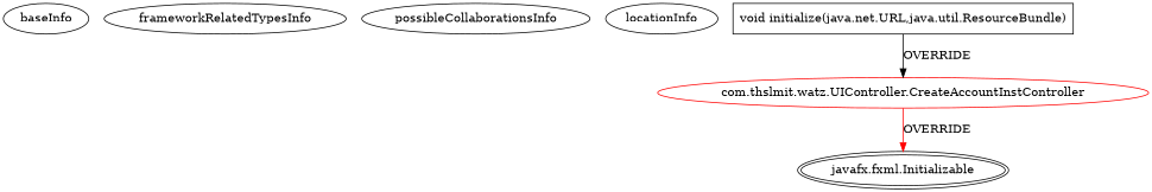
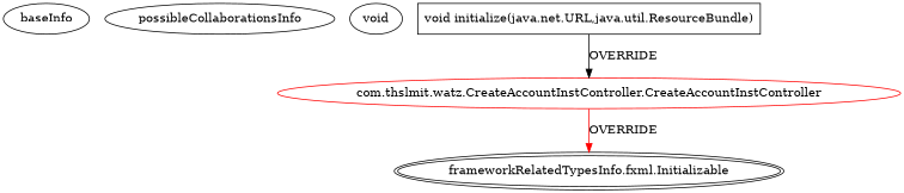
  digraph {
    baseInfo [category=extension_graph graphId=1406 isAnonymous=false possibleRelation=false]
-   frameworkRelatedTypesInfo [0="javafx.fxml.Initializable"]
    possibleCollaborationsInfo
-   locationInfo [contextSignature=CreateAccountInstController filePath="/THSLMIT-thslmit_watzds/thslmit_watzds-master/src/com/thslmit/watz/UIController/CreateAccountInstController.java" graphId=1406 projectName="THSLMIT-thslmit_watzds"]
-   n5 [color=red isFrameworkType=false label="com.thslmit.watz.UIController.CreateAccountInstController" vertexType=ROOT_CLIENT_CLASS_DECLARATION]
-   n6 [isFrameworkType=true label="javafx.fxml.Initializable" peripheries=2 vertexType=FRAMEWORK_INTERFACE_TYPE]
+   locationInfo [contextSignature=CreateAccountInstController filePath="/THSLMIT-thslmit_watzds/thslmit_watzds-master/src/com/thslmit/watz/UIController/CreateAccountInstController.java" graphId=1406 projectName="THSLMIT-thslmit_watzds" label=void]
+   n5 [color=red isFrameworkType=false label="com.thslmit.watz.CreateAccountInstController.CreateAccountInstController" vertexType=ROOT_CLIENT_CLASS_DECLARATION]
+   n6 [isFrameworkType=true label="frameworkRelatedTypesInfo.fxml.Initializable" peripheries=2 vertexType=FRAMEWORK_INTERFACE_TYPE]
    n7 [isFrameworkType=false label="void initialize(java.net.URL,java.util.ResourceBundle)" shape=box vertexType=OVERRIDING_METHOD_DECLARATION]
    n5 -> n6 [color=red label=OVERRIDE]
    n7 -> n5 [label=OVERRIDE]
  }
